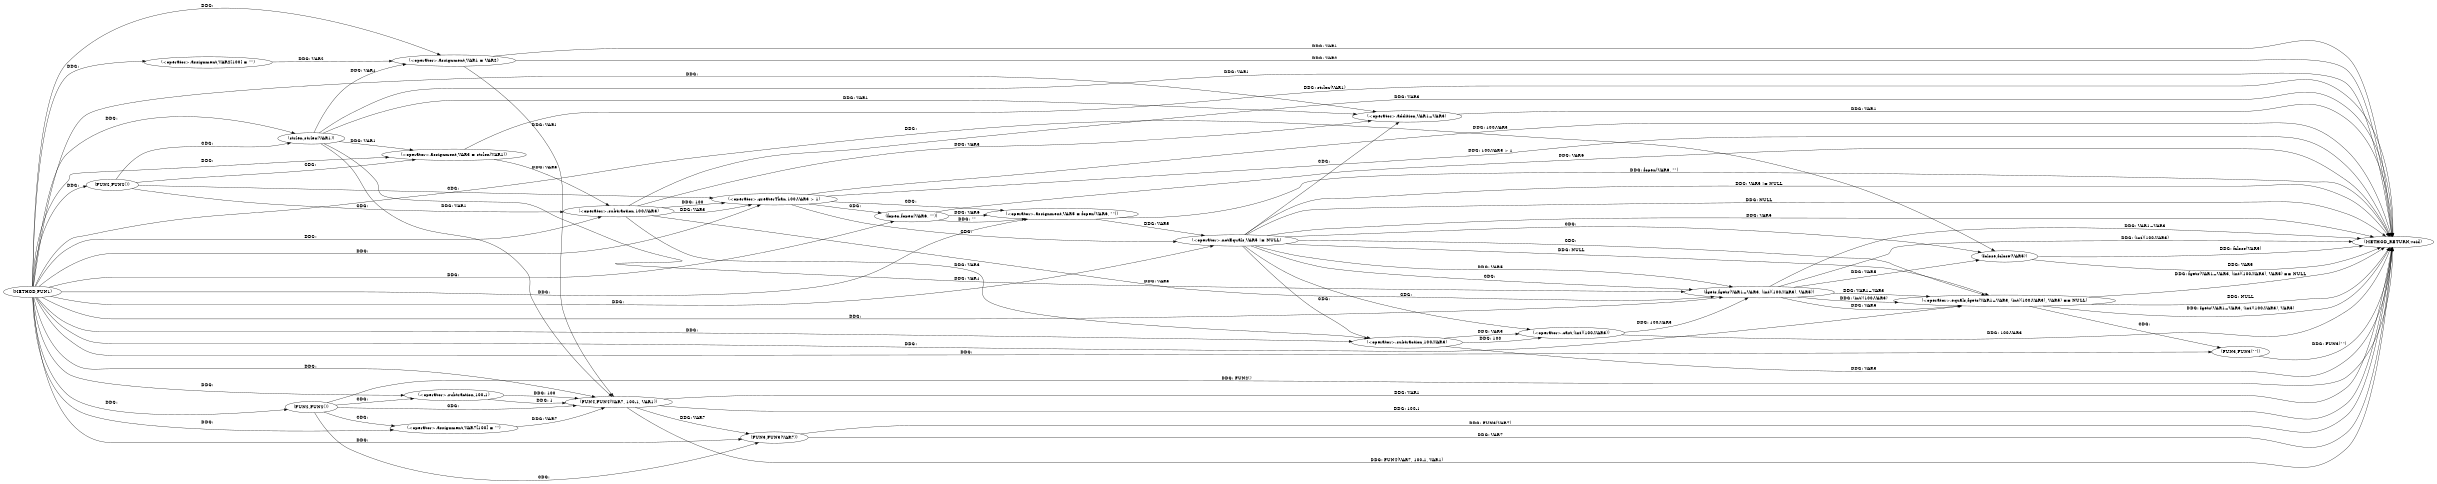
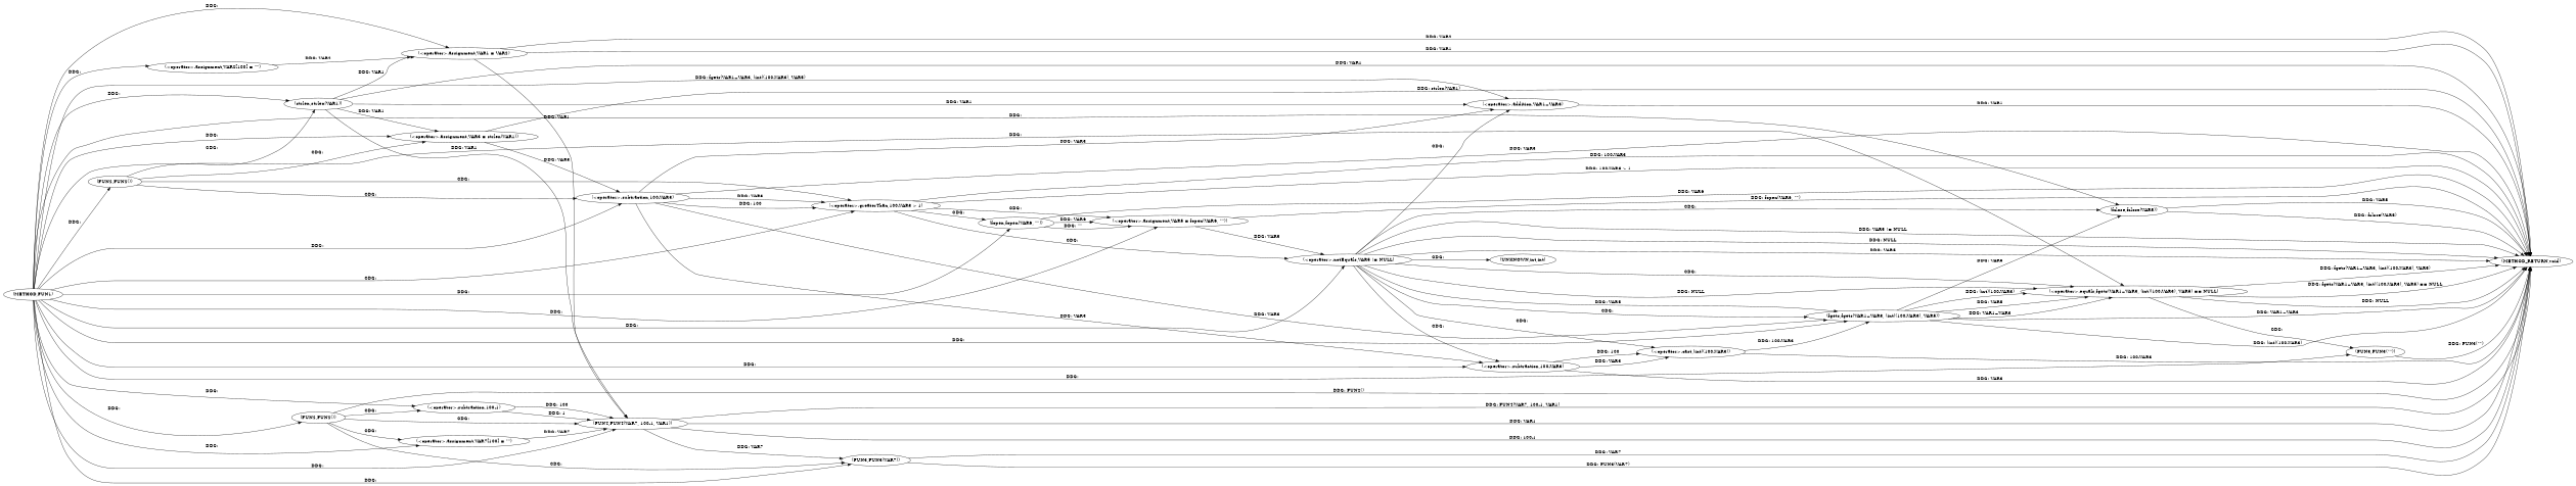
  digraph {
    rankdir=LR
    n1 [label="(METHOD,FUN1)"]
    n2 [label="(<operator>.assignment,VAR2[100] = \"\")"]
    n3 [label="(<operator>.assignment,VAR1 = VAR2)"]
    n4 [label="(FUN2,FUN2())"]
    n5 [label="(<operator>.assignment,VAR3 = strlen(VAR1))"]
    n6 [label="(strlen,strlen(VAR1))"]
    n7 [label="(<operator>.greaterThan,100-VAR3 > 1)"]
    n8 [label="(<operator>.subtraction,100-VAR3)"]
    n9 [label="(<operator>.assignment,VAR5 = fopen(VAR6, \"\"))"]
    n10 [label="(fopen,fopen(VAR6, \"\"))"]
    n11 [label="(<operator>.notEquals,VAR5 != NULL)"]
    n12 [label="(<operator>.equals,fgets(VAR1+VAR3, (int)(100-VAR3), VAR5) == NULL)"]
    n13 [label="(fgets,fgets(VAR1+VAR3, (int)(100-VAR3), VAR5))"]
    n14 [label="(<operator>.addition,VAR1+VAR3)"]
    n15 [label="(<operator>.subtraction,100-VAR3)"]
    n16 [label="(FUN3,FUN3(\"\"))"]
    n17 [label="(fclose,fclose(VAR5))"]
    n18 [label="(FUN2,FUN2())"]
    n19 [label="(<operator>.assignment,VAR7[100] = \"\")"]
    n20 [label="(FUN4,FUN4(VAR7, 100-1, VAR1))"]
    n21 [label="(<operator>.subtraction,100-1)"]
    n22 [label="(FUN3,FUN3(VAR7))"]
    n23 [label="(METHOD_RETURN,void)"]
    n24 [label="(<operator>.cast,(int)(100-VAR3))"]
+   n25 [label="(UNKNOWN,int,int)"]
    n1 -> n2 [label="DDG: "]
    n1 -> n3 [label="DDG: "]
    n1 -> n4 [label="DDG: "]
    n1 -> n5 [label="DDG: "]
    n1 -> n6 [label="DDG: "]
-   n1 -> n7 [label="DDG: "]
+   n1 -> n7 [label="CDG: "]
    n1 -> n8 [label="DDG: "]
    n1 -> n9 [label="DDG: "]
    n1 -> n10 [label="DDG: "]
    n1 -> n11 [label="DDG: "]
    n1 -> n12 [label="DDG: "]
    n1 -> n13 [label="DDG: "]
-   n1 -> n14 [label="DDG: "]
+   n1 -> n14 [label="DDG: fgets(VAR1+VAR3, (int)(100-VAR3), VAR5)"]
    n1 -> n15 [label="DDG: "]
    n1 -> n16 [label="DDG: "]
    n1 -> n17 [label="DDG: "]
    n1 -> n18 [label="DDG: "]
    n1 -> n19 [label="DDG: "]
    n1 -> n20 [label="DDG: "]
    n1 -> n21 [label="DDG: "]
    n1 -> n22 [label="DDG: "]
    n2 -> n3 [label="DDG: VAR2"]
    n3 -> n20 [label="DDG: VAR1"]
    n3 -> n23 [label="DDG: VAR1"]
    n3 -> n23 [label="DDG: VAR2"]
    n4 -> n5 [label="CDG: "]
    n4 -> n6 [label="CDG: "]
    n4 -> n7 [label="CDG: "]
    n4 -> n8 [label="CDG: "]
    n5 -> n8 [label="DDG: VAR3"]
    n5 -> n23 [label="DDG: strlen(VAR1)"]
    n6 -> n3 [label="DDG: VAR1"]
    n6 -> n5 [label="DDG: VAR1"]
-   n6 -> n13 [label="DDG: VAR1"]
    n6 -> n14 [label="DDG: VAR1"]
    n6 -> n20 [label="DDG: VAR1"]
    n6 -> n23 [label="DDG: VAR1"]
    n7 -> n9 [label="CDG: "]
    n7 -> n10 [label="CDG: "]
    n7 -> n11 [label="CDG: "]
    n7 -> n23 [label="DDG: 100-VAR3 > 1"]
    n7 -> n23 [label="DDG: 100-VAR3"]
    n8 -> n7 [label="DDG: 100"]
    n8 -> n7 [label="DDG: VAR3"]
    n8 -> n13 [label="DDG: VAR3"]
    n8 -> n14 [label="DDG: VAR3"]
    n8 -> n15 [label="DDG: VAR3"]
    n8 -> n23 [label="DDG: VAR3"]
    n9 -> n11 [label="DDG: VAR5"]
    n9 -> n23 [label="DDG: fopen(VAR6, \"\")"]
    n10 -> n9 [label="DDG: VAR6"]
    n10 -> n9 [label="DDG: \"\""]
    n10 -> n23 [label="DDG: VAR6"]
    n11 -> n12 [label="DDG: NULL"]
    n11 -> n12 [label="CDG: "]
    n11 -> n13 [label="DDG: VAR5"]
    n11 -> n13 [label="CDG: "]
    n11 -> n14 [label="CDG: "]
    n11 -> n15 [label="CDG: "]
    n11 -> n17 [label="CDG: "]
    n11 -> n23 [label="DDG: VAR5 != NULL"]
    n11 -> n23 [label="DDG: NULL"]
    n11 -> n23 [label="DDG: VAR5"]
    n11 -> n24 [label="CDG: "]
+   n11 -> n25 [label="CDG: "]
    n12 -> n16 [label="CDG: "]
    n12 -> n23 [label="DDG: NULL"]
    n12 -> n23 [label="DDG: fgets(VAR1+VAR3, (int)(100-VAR3), VAR5)"]
    n12 -> n23 [label="DDG: fgets(VAR1+VAR3, (int)(100-VAR3), VAR5) == NULL"]
    n13 -> n12 [label="DDG: VAR1+VAR3"]
    n13 -> n12 [label="DDG: (int)(100-VAR3)"]
    n13 -> n12 [label="DDG: VAR5"]
    n13 -> n17 [label="DDG: VAR5"]
    n13 -> n23 [label="DDG: VAR1+VAR3"]
    n13 -> n23 [label="DDG: (int)(100-VAR3)"]
    n14 -> n23 [label="DDG: VAR1"]
    n15 -> n23 [label="DDG: VAR3"]
    n15 -> n24 [label="DDG: 100"]
    n15 -> n24 [label="DDG: VAR3"]
    n16 -> n23 [label="DDG: FUN3(\"\")"]
    n17 -> n23 [label="DDG: VAR5"]
    n17 -> n23 [label="DDG: fclose(VAR5)"]
    n18 -> n19 [label="CDG: "]
    n18 -> n20 [label="CDG: "]
    n18 -> n21 [label="CDG: "]
    n18 -> n22 [label="CDG: "]
    n18 -> n23 [label="DDG: FUN2()"]
    n19 -> n20 [label="DDG: VAR7"]
    n20 -> n22 [label="DDG: VAR7"]
    n20 -> n23 [label="DDG: FUN4(VAR7, 100-1, VAR1)"]
    n20 -> n23 [label="DDG: VAR1"]
    n20 -> n23 [label="DDG: 100-1"]
    n21 -> n20 [label="DDG: 100"]
    n21 -> n20 [label="DDG: 1"]
    n22 -> n23 [label="DDG: FUN3(VAR7)"]
    n22 -> n23 [label="DDG: VAR7"]
    n24 -> n13 [label="DDG: 100-VAR3"]
    n24 -> n23 [label="DDG: 100-VAR3"]
  }
